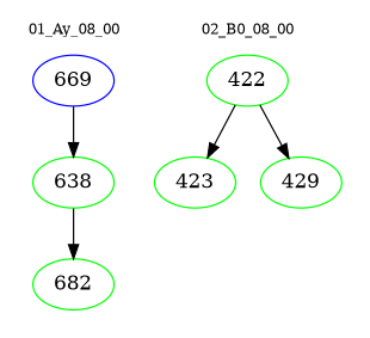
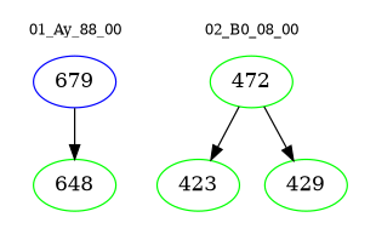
  digraph {
    node [color=green]
    edge [color=black]
-   n1 [label=638]
-   n2 [color=blue label=669]
-   n3 [label=682]
-   n4 [label=422]
+   n1 [label=648]
+   n2 [color=blue label=679]
+   n4 [label=472]
    n5 [label=423]
    n6 [label=429]
    subgraph cluster_1 {
      color=white
      fontsize=10
-     label="01_Ay_08_00"
+     label="01_Ay_88_00"
      n1
      n2
-     n3
    }
    subgraph cluster_2 {
      color=white
      fontsize=10
      label="02_B0_08_00"
      n4
      n5
      n6
    }
-   n1 -> n3
    n2 -> n1
    n4 -> n5
    n4 -> n6
  }
